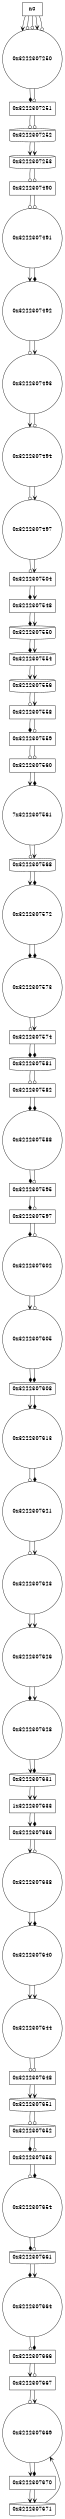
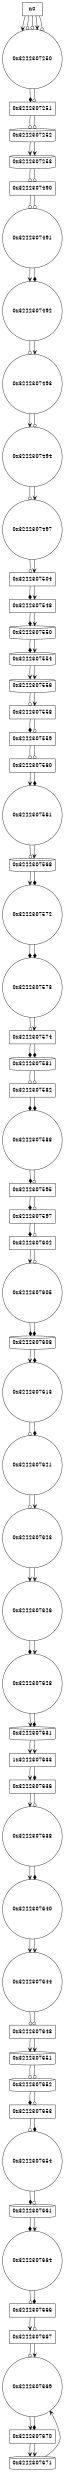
  digraph {
    node [shape=circle]
    edge [arrowhead=vee]
    n1 [label="0x3222307250"]
    n2 [label="0x3222307251" shape=box]
    n3 [label="0x3222307252" shape=cylinder]
    n4 [label="0x3222307253" shape=cylinder]
    n5 [label="0x3222307490" shape=box]
    n6 [label="0x3222307491"]
    n7 [label="0x3222307492"]
    n8 [label="0x3222307493"]
    n9 [label="0x3222307494"]
    n10 [label="0x3222307497"]
    n11 [label="0x3222307504" shape=box]
    n12 [label="0x3222307548" shape=box]
    n13 [label="0x3222307550" shape=cylinder]
    n14 [label="0x3222307554" shape=cylinder]
    n15 [label="0x3222307556" shape=cylinder]
    n16 [label="0x3222307558" shape=box]
    n17 [label="0x3222307559" shape=box]
    n18 [label="0x3222307560" shape=box]
-   n19 [label="7x3222307561"]
+   n19 [label="0x3222307561"]
    n20 [label="0x3222307568" shape=cylinder]
    n21 [label="0x3222307572"]
    n22 [label="0x3222307573"]
    n23 [label="0x3222307574" shape=box]
    n24 [label="0x3222307581" shape=cylinder]
    n25 [label="0x3222307582" shape=box]
    n26 [label="0x3222307588"]
    n27 [label="0x3222307595" shape=box]
    n28 [label="0x3222307597" shape=box]
-   n29 [label="0x3222307602"]
+   n29 [label="0x3222307602" shape=box]
    n30 [label="0x3222307605"]
    n31 [label="0x3222307608" shape=cylinder]
    n32 [label="0x3222307613"]
    n33 [label="0x3222307621"]
    n34 [label="0x3222307623"]
    n35 [label="0x3222307626"]
    n36 [label="0x3222307628"]
    n37 [label="0x3222307631" shape=cylinder]
    n38 [label="1x3222307633" shape=box]
    n39 [label="0x3222307636" shape=box]
    n40 [label="0x3222307638"]
    n41 [label="0x3222307640"]
    n42 [label="0x3222307644"]
    n43 [label="0x3222307648" shape=box]
    n44 [label="0x3222307651" shape=cylinder]
    n45 [label="0x3222307652" shape=cylinder]
    n46 [label="0x3222307653" shape=box]
    n47 [label="0x3222307654"]
    n48 [label="0x3222307661" shape=cylinder]
    n49 [label="0x3222307664"]
    n50 [label="0x3222307666" shape=box]
    n51 [label="0x3222307667" shape=box]
    n52 [label="0x3222307669"]
    n53 [label="0x3222307670" shape=box]
    n54 [label="0x3222307671" shape=cylinder]
    n0 [shape=box]
    n1 -> n2 [arrowhead=diamond]
    n1 -> n2 [arrowhead=odot]
    n2 -> n3 [arrowhead=odot]
    n2 -> n3 [arrowhead=odot]
    n3 -> n4
    n3 -> n4
    n4 -> n5 [arrowhead=odot]
    n4 -> n5 [arrowhead=odot]
    n5 -> n6 [arrowhead=odot]
    n5 -> n6 [arrowhead=odot]
    n6 -> n7
    n6 -> n7 [arrowhead=diamond]
    n7 -> n8 [arrowhead=odot]
    n7 -> n8
    n8 -> n9
    n8 -> n9 [arrowhead=odot]
    n9 -> n10 [arrowhead=odot]
    n9 -> n10
    n10 -> n11 [arrowhead=odot]
    n10 -> n11
    n11 -> n12 [arrowhead=diamond]
    n11 -> n12
    n12 -> n13 [arrowhead=diamond]
    n12 -> n13
    n13 -> n14 [arrowhead=diamond]
    n13 -> n14
    n14 -> n15
    n14 -> n15
    n15 -> n16 [arrowhead=odot]
    n15 -> n16
    n16 -> n17 [arrowhead=diamond]
    n16 -> n17 [arrowhead=odot]
    n17 -> n18 [arrowhead=odot]
    n17 -> n18 [arrowhead=odot]
    n18 -> n19
    n18 -> n19 [arrowhead=diamond]
    n19 -> n20 [arrowhead=odot]
    n19 -> n20
    n20 -> n21
    n20 -> n21 [arrowhead=diamond]
    n21 -> n22 [arrowhead=diamond]
    n21 -> n22 [arrowhead=diamond]
    n22 -> n23 [arrowhead=odot]
    n22 -> n23
    n23 -> n24 [arrowhead=diamond]
    n23 -> n24 [arrowhead=diamond]
    n24 -> n25 [arrowhead=odot]
    n24 -> n25 [arrowhead=odot]
    n25 -> n26 [arrowhead=diamond]
    n25 -> n26 [arrowhead=diamond]
    n26 -> n27 [arrowhead=diamond]
    n26 -> n27 [arrowhead=odot]
    n27 -> n28 [arrowhead=diamond]
    n27 -> n28 [arrowhead=odot]
    n28 -> n29 [arrowhead=diamond]
    n28 -> n29 [arrowhead=odot]
    n29 -> n30
    n29 -> n30 [arrowhead=odot]
    n30 -> n31 [arrowhead=diamond]
    n30 -> n31 [arrowhead=diamond]
    n31 -> n32
    n31 -> n32 [arrowhead=diamond]
    n32 -> n33 [arrowhead=odot]
    n32 -> n33 [arrowhead=diamond]
    n33 -> n34 [arrowhead=odot]
    n33 -> n34
    n34 -> n35
    n34 -> n35
    n35 -> n36 [arrowhead=diamond]
    n35 -> n36
    n36 -> n37
    n36 -> n37 [arrowhead=diamond]
    n37 -> n38
    n37 -> n38
    n38 -> n39
    n38 -> n39 [arrowhead=diamond]
    n39 -> n40
    n39 -> n40 [arrowhead=odot]
    n40 -> n41
    n40 -> n41 [arrowhead=diamond]
    n41 -> n42
    n41 -> n42
    n42 -> n43 [arrowhead=odot]
    n42 -> n43 [arrowhead=odot]
    n43 -> n44
    n43 -> n44
    n44 -> n45 [arrowhead=odot]
    n44 -> n45 [arrowhead=odot]
    n45 -> n46 [arrowhead=diamond]
    n45 -> n46 [arrowhead=odot]
    n46 -> n47 [arrowhead=odot]
    n46 -> n47 [arrowhead=diamond]
    n47 -> n48 [arrowhead=diamond]
    n47 -> n48 [arrowhead=odot]
    n48 -> n49 [arrowhead=diamond]
    n48 -> n49
    n49 -> n50 [arrowhead=odot]
    n49 -> n50 [arrowhead=diamond]
    n50 -> n51
    n50 -> n51 [arrowhead=odot]
    n51 -> n52 [arrowhead=odot]
    n51 -> n52
    n52 -> n53
    n52 -> n53 [arrowhead=diamond]
    n53 -> n54
    n53 -> n54
    n54 -> n52
    n0 -> n1
    n0 -> n1 [arrowhead=odot]
    n0 -> n1 [arrowhead=odot]
    n0 -> n1
    n0 -> n1 [arrowhead=odot]
  }
